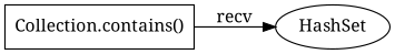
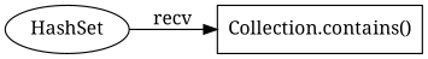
  digraph {
    rankdir=LR
    fontname="Noto Serif"
    node [fontname="Noto Serif"]
    n1 [label="Collection.contains()" shape=box]
    n2 [label=HashSet shape=ellipse]
-   n1 -> n2 [label=recv fontname="Noto Serif"]
+   n2 -> n1 [label=recv fontname="Noto Serif"]
  }
